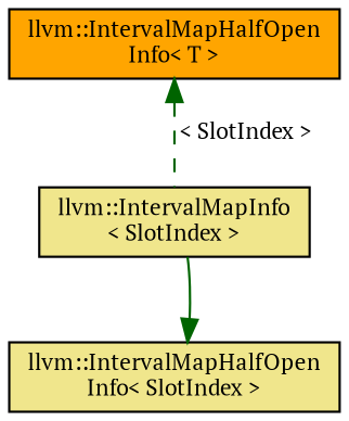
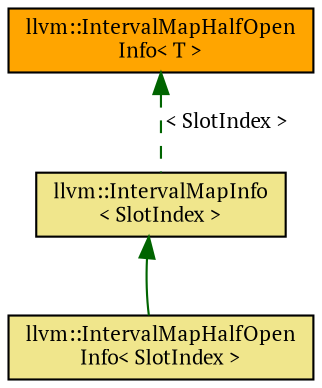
  digraph {
    fontname="PT Serif"
    node [color=black fillcolor=khaki fontname="PT Serif" fontsize=10 shape=box style=filled]
    edge [color=darkgreen dir=back fontname="PT Serif" fontsize=10 labelfontname=Helvetica labelfontsize=10]
    n1 [fontcolor=black height=0.2 label="llvm::IntervalMapInfo\l\< SlotIndex \>" width=0.4]
    n2 [height=0.2 label="llvm::IntervalMapHalfOpen\lInfo\< SlotIndex \>" width=0.4]
    n3 [fillcolor=orange height=0.2 label="llvm::IntervalMapHalfOpen\lInfo\< T \>" width=0.4]
-   n2 -> n1 [style=solid]
+   n1 -> n2 [style=solid]
    n3 -> n1 [label=" \< SlotIndex \>" style=dashed]
  }
